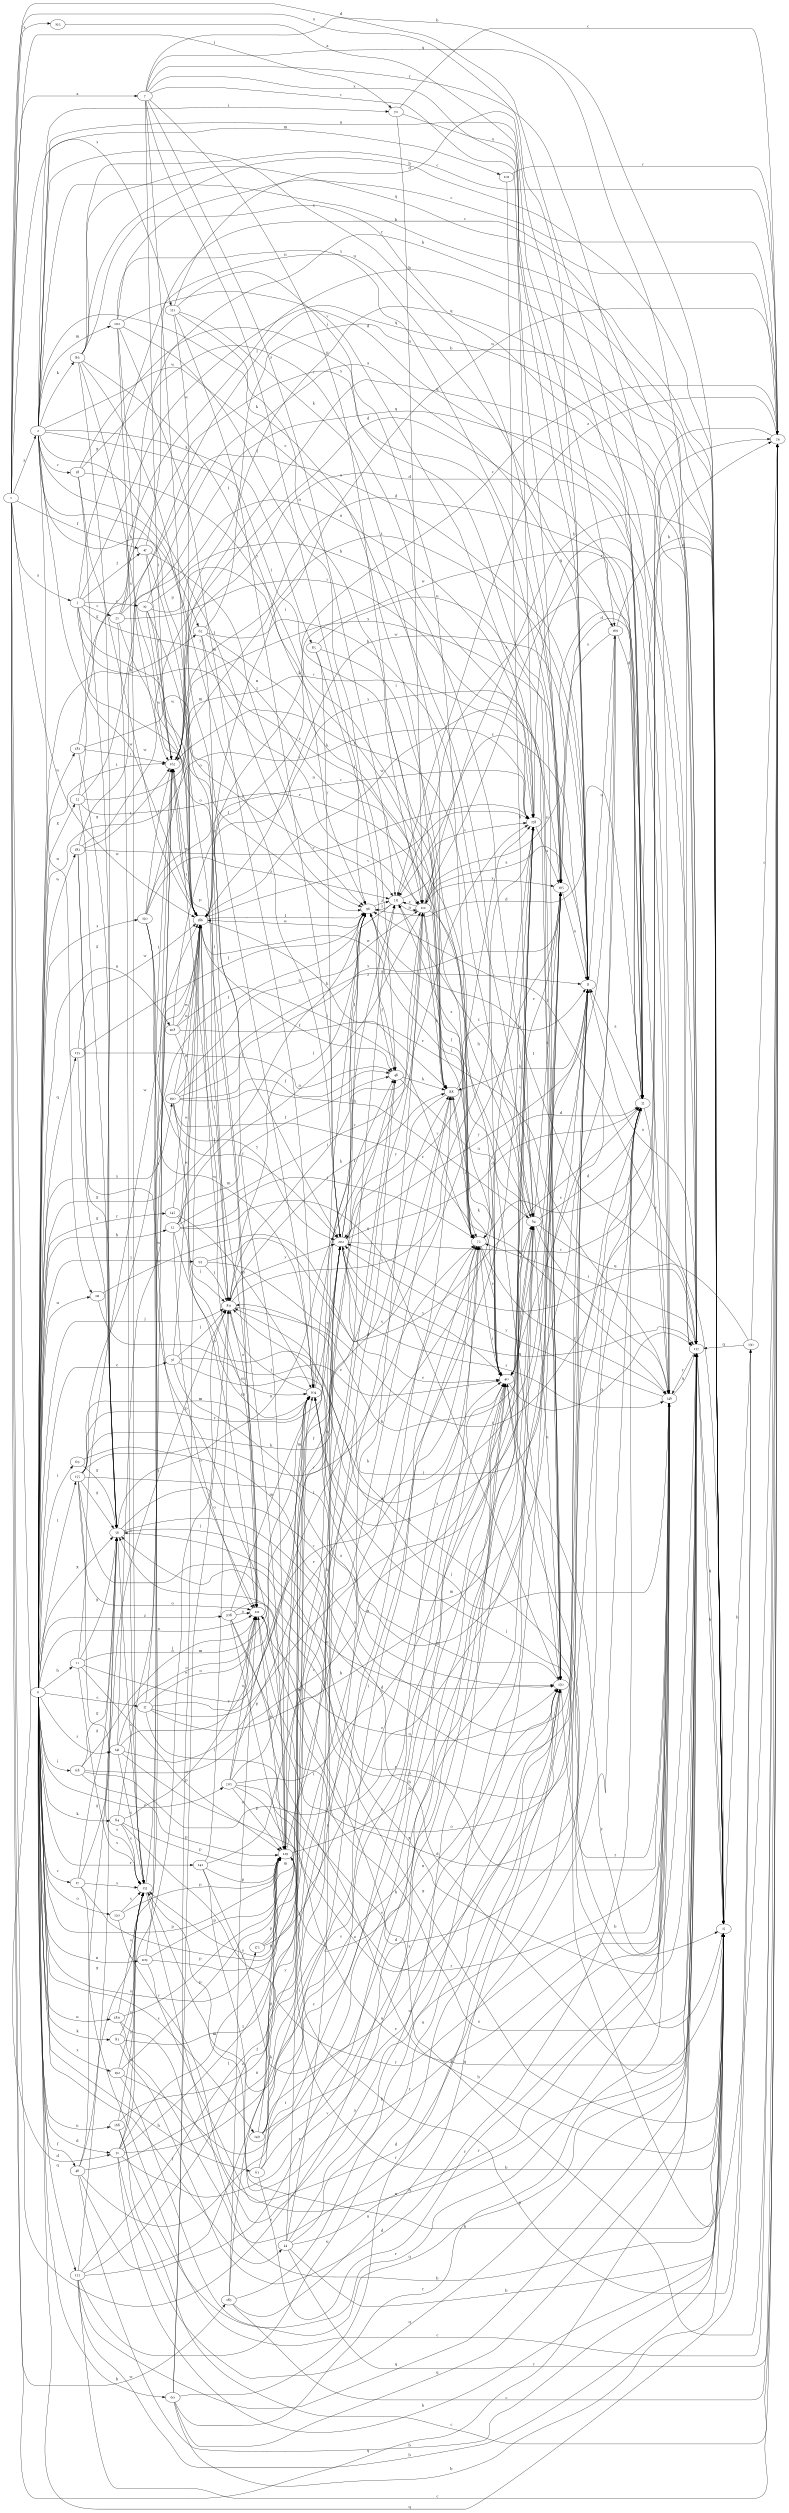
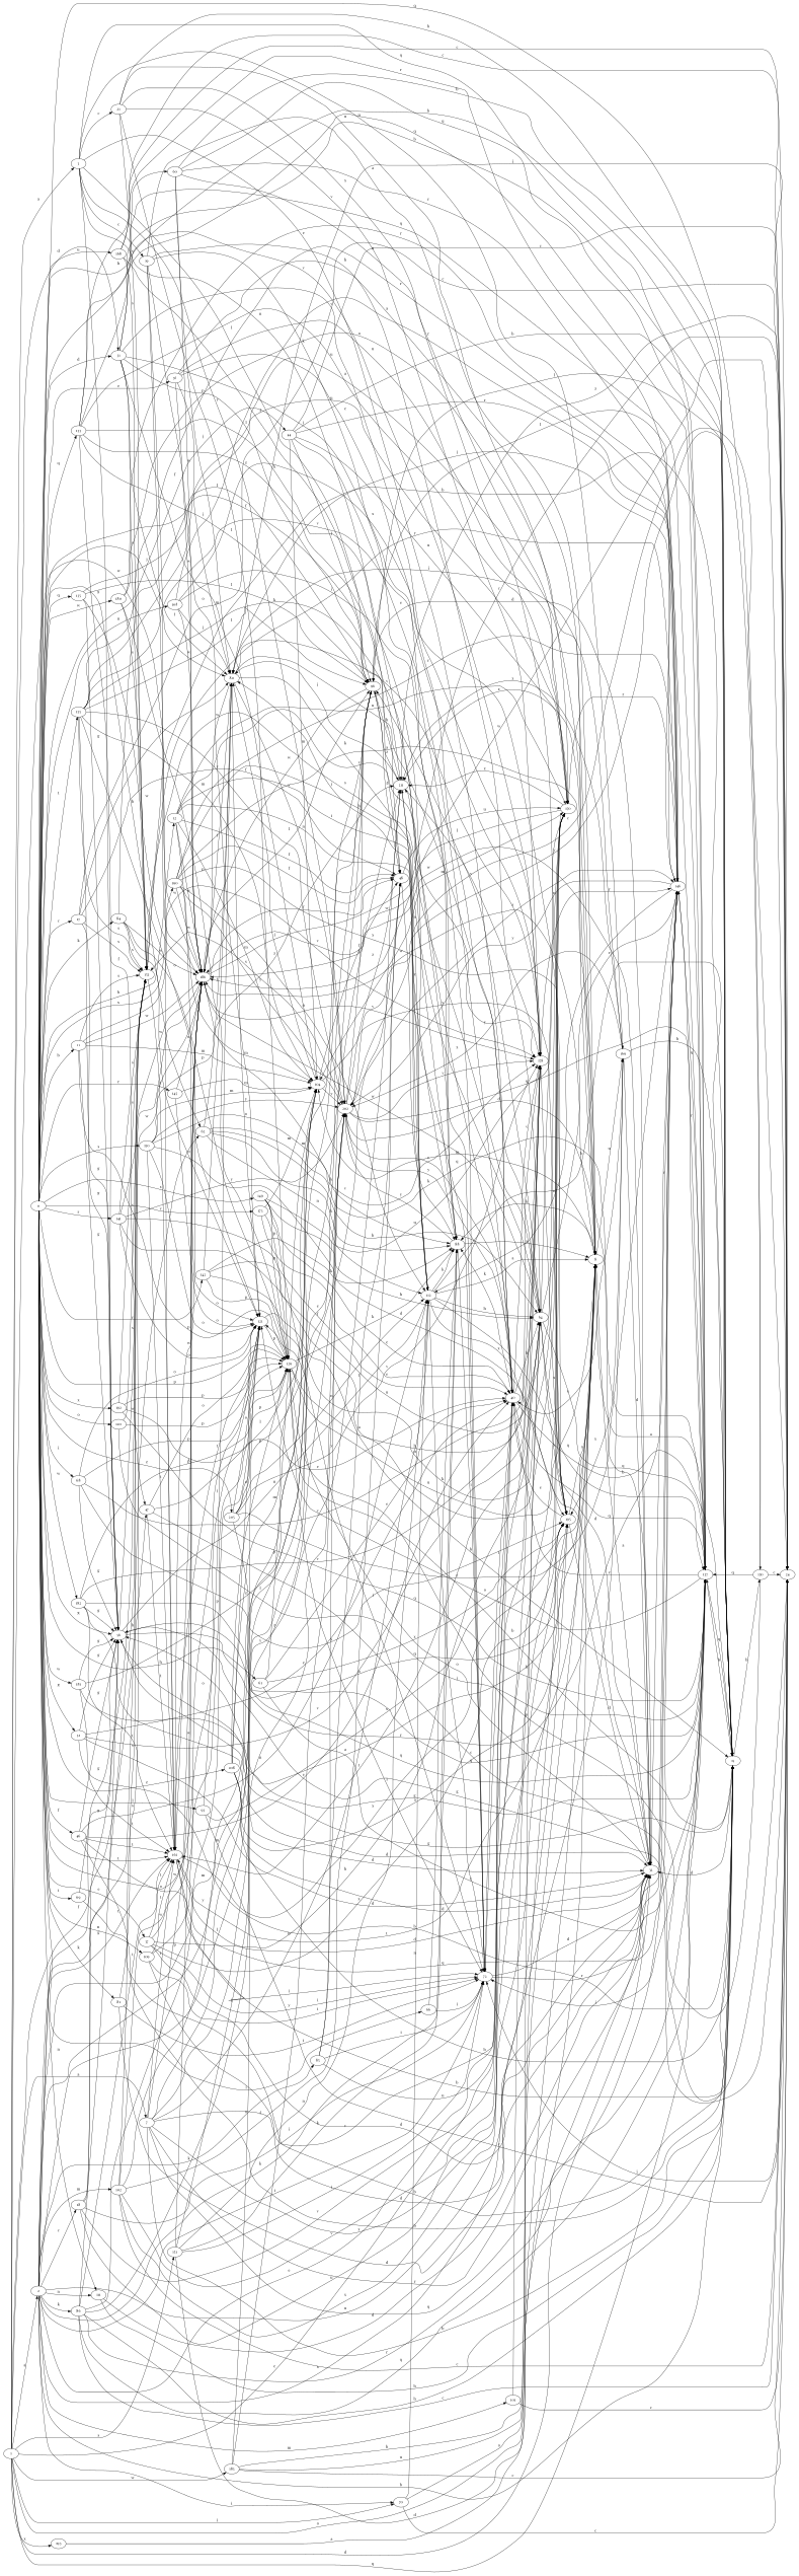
  strict digraph {
    fontname="Playfair Display"
    rankdir=LR
    node [fontname="Playfair Display"]
    edge [fontname="Playfair Display"]
    0
    11
    12
    17
    31
    36
    37
    44
    46
    52
    56
    60
    61
    62
+   66
    68
    69
    80
    81
    84
    93
    96
    108
    109
    111
    120
    121
    129
    130
    133
    135
    141
    142
    145
    149
    150
    155
    162
    168
    173
    178
    180
    181
    182
    190
    192
    205
    208
    186
    104
    153
    72
    112
    48
    170
    24
    137
    15
    8
    40
    32
    195
    64
    146
    88
    202
    211
    1
    2
    3
    7
    47
    70
    151
    183
    193
    18
    85
    86
    101
    102
    169
    19
    21
    0 -> 11 [label=b]
    0 -> 12 [label=b]
    0 -> 17 [label=c]
    0 -> 31 [label=d]
    0 -> 36 [label=e]
    0 -> 37 [label=e]
    0 -> 44 [label=f]
    0 -> 46 [label=f]
    0 -> 52 [label=g]
    0 -> 56 [label=g]
    0 -> 60 [label=h]
    0 -> 61 [label=h]
    0 -> 62 [label=h]
+   0 -> 66 [label=i]
    0 -> 68 [label=i]
    0 -> 69 [label=i]
    0 -> 80 [label=j]
    0 -> 81 [label=k]
    0 -> 84 [label=k]
    0 -> 93 [label=l]
    0 -> 96 [label=l]
    0 -> 108 [label=n]
    0 -> 109 [label=n]
    0 -> 111 [label=n]
    0 -> 120 [label=o]
    0 -> 121 [label=o]
    0 -> 129 [label=p]
    0 -> 130 [label=q]
    0 -> 133 [label=q]
    0 -> 135 [label=q]
    0 -> 141 [label=r]
    0 -> 142 [label=r]
    0 -> 145 [label=r]
    0 -> 149 [label=s]
    0 -> 150 [label=s]
    0 -> 155 [label=t]
    0 -> 162 [label=t]
    0 -> 168 [label=u]
    0 -> 173 [label=v]
    0 -> 178 [label=v]
    0 -> 180 [label=w]
    0 -> 181 [label=w]
    0 -> 182 [label=w]
    0 -> 190 [label=x]
    0 -> 192 [label=x]
    0 -> 205 [label=z]
    0 -> 208 [label=z]
    11 -> 56 [label=g]
    11 -> 129 [label=p]
    11 -> 178 [label=v]
    11 -> 186 [label=w]
    11 -> 104 [label=m]
    11 -> 153 [label=s]
    12 -> 121 [label=o]
    12 -> 178 [label=v]
    12 -> 186 [label=w]
    12 -> 104 [label=m]
    12 -> 72 [label=i]
    12 -> 112 [label=n]
    12 -> 48 [label=f]
    12 -> 170 [label=u]
    17 -> 56 [label=g]
    17 -> 80 [label=j]
    17 -> 153 [label=s]
    17 -> 48 [label=f]
    17 -> 24 [label=c]
    31 -> 80 [label=j]
    31 -> 96 [label=l]
    31 -> 178 [label=v]
    31 -> 104 [label=m]
    31 -> 153 [label=s]
    31 -> 72 [label=i]
    31 -> 137 [label=q]
    31 -> 15 [label=b]
    36 -> 80 [label=j]
    36 -> 186 [label=w]
    36 -> 170 [label=u]
    36 -> 8 [label=a]
    36 -> 40 [label=e]
    37 -> 121 [label=o]
    37 -> 162 [label=t]
    37 -> 72 [label=i]
    37 -> 32 [label=d]
    37 -> 195 [label=x]
    37 -> 64 [label=h]
    44 -> 96 [label=l]
    44 -> 104 [label=m]
    44 -> 170 [label=u]
    44 -> 24 [label=c]
    44 -> 15 [label=b]
    44 -> 40 [label=e]
    44 -> 146 [label=r]
    46 -> 56 [label=g]
    46 -> 162 [label=t]
    46 -> 72 [label=i]
    46 -> 112 [label=n]
    46 -> 15 [label=b]
    46 -> 40 [label=e]
    52 -> 56 [label=g]
    52 -> 178 [label=v]
    52 -> 15 [label=b]
    52 -> 40 [label=e]
    52 -> 32 [label=d]
    56 -> 153 [label=s]
    56 -> 112 [label=n]
    56 -> 8 [label=a]
    56 -> 32 [label=d]
    56 -> 146 [label=r]
    60 -> 80 [label=j]
    60 -> 186 [label=w]
    60 -> 170 [label=u]
    60 -> 137 [label=q]
    60 -> 15 [label=b]
    60 -> 146 [label=r]
    61 -> 129 [label=p]
    61 -> 40 [label=e]
    61 -> 195 [label=x]
    61 -> 146 [label=r]
    62 -> 80 [label=j]
    62 -> 112 [label=n]
    62 -> 137 [label=q]
    62 -> 64 [label=h]
    62 -> 88 [label=k]
+   66 -> 72 [label=i]
+   66 -> 88 [label=k]
    68 -> 56 [label=g]
    68 -> 121 [label=o]
    68 -> 129 [label=p]
    68 -> 178 [label=v]
    68 -> 195 [label=x]
    69 -> 56 [label=g]
    69 -> 15 [label=b]
    80 -> 121 [label=o]
    80 -> 178 [label=v]
    80 -> 186 [label=w]
    80 -> 64 [label=h]
    80 -> 88 [label=k]
    80 -> 202 [label=y]
    81 -> 153 [label=s]
    81 -> 72 [label=i]
    81 -> 32 [label=d]
    84 -> 121 [label=o]
    84 -> 129 [label=p]
    84 -> 186 [label=w]
    84 -> 153 [label=s]
    84 -> 146 [label=r]
    93 -> 80 [label=j]
    93 -> 24 [label=c]
    93 -> 195 [label=x]
    96 -> 186 [label=w]
    96 -> 48 [label=f]
    96 -> 32 [label=d]
    96 -> 211 [label=z]
    108 -> 80 [label=j]
    108 -> 186 [label=w]
    108 -> 72 [label=i]
    108 -> 195 [label=x]
    108 -> 146 [label=r]
    109 -> 129 [label=p]
    109 -> 162 [label=t]
    109 -> 72 [label=i]
    109 -> 32 [label=d]
    111 -> 15 [label=b]
    111 -> 32 [label=d]
    120 -> 129 [label=p]
    120 -> 153 [label=s]
    120 -> 137 [label=q]
    121 -> 129 [label=p]
    121 -> 162 [label=t]
    121 -> 170 [label=u]
    129 -> 104 [label=m]
    129 -> 72 [label=i]
    129 -> 170 [label=u]
    129 -> 15 [label=b]
    129 -> 64 [label=h]
    129 -> 88 [label=k]
    130 -> 129 [label=p]
    130 -> 24 [label=c]
    130 -> 137 [label=q]
    130 -> 202 [label=y]
    133 -> 56 [label=g]
    133 -> 96 [label=l]
    133 -> 170 [label=u]
    133 -> 24 [label=c]
    133 -> 137 [label=q]
    133 -> 15 [label=b]
    133 -> 88 [label=k]
    133 -> 211 [label=z]
    135 -> 56 [label=g]
    135 -> 96 [label=l]
    135 -> 186 [label=w]
    135 -> 48 [label=f]
    141 -> 121 [label=o]
    141 -> 186 [label=w]
    141 -> 153 [label=s]
    141 -> 8 [label=a]
    141 -> 40 [label=e]
    141 -> 202 [label=y]
    142 -> 80 [label=j]
    142 -> 129 [label=p]
    142 -> 170 [label=u]
    142 -> 15 [label=b]
    142 -> 88 [label=k]
    145 -> 121 [label=o]
    145 -> 186 [label=w]
    145 -> 104 [label=m]
    149 -> 129 [label=p]
    149 -> 72 [label=i]
    149 -> 170 [label=u]
    149 -> 40 [label=e]
    149 -> 64 [label=h]
    150 -> 121 [label=o]
    150 -> 162 [label=t]
    150 -> 178 [label=v]
    150 -> 104 [label=m]
    150 -> 32 [label=d]
    150 -> 202 [label=y]
    150 -> 211 [label=z]
    155 -> 56 [label=g]
    155 -> 96 [label=l]
    155 -> 121 [label=o]
    155 -> 178 [label=v]
    155 -> 104 [label=m]
    155 -> 153 [label=s]
    155 -> 170 [label=u]
    155 -> 8 [label=a]
    155 -> 88 [label=k]
    155 -> 202 [label=y]
    162 -> 186 [label=w]
    162 -> 137 [label=q]
    162 -> 15 [label=b]
    162 -> 32 [label=d]
    162 -> 195 [label=x]
    168 -> 153 [label=s]
    168 -> 48 [label=f]
    168 -> 24 [label=c]
    168 -> 146 [label=r]
    173 -> 129 [label=p]
    173 -> 104 [label=m]
    173 -> 40 [label=e]
    178 -> 195 [label=x]
    178 -> 146 [label=r]
    180 -> 129 [label=p]
    180 -> 153 [label=s]
    180 -> 8 [label=a]
    180 -> 146 [label=r]
    181 -> 56 [label=g]
    181 -> 162 [label=t]
    181 -> 8 [label=a]
    181 -> 211 [label=z]
    182 -> 56 [label=g]
    182 -> 129 [label=p]
    182 -> 162 [label=t]
    182 -> 178 [label=v]
    182 -> 137 [label=q]
    182 -> 32 [label=d]
    190 -> 186 [label=w]
    190 -> 104 [label=m]
    190 -> 112 [label=n]
    190 -> 48 [label=f]
    190 -> 8 [label=a]
    190 -> 195 [label=x]
    190 -> 64 [label=h]
    190 -> 146 [label=r]
    190 -> 202 [label=y]
    192 -> 129 [label=p]
    192 -> 153 [label=s]
    192 -> 137 [label=q]
    192 -> 40 [label=e]
    205 -> 121 [label=o]
    205 -> 129 [label=p]
    205 -> 178 [label=v]
    205 -> 112 [label=n]
    205 -> 48 [label=f]
    205 -> 137 [label=q]
    205 -> 146 [label=r]
    208 -> 121 [label=o]
    208 -> 129 [label=p]
    208 -> 104 [label=m]
    208 -> 15 [label=b]
    208 -> 8 [label=a]
    208 -> 32 [label=d]
    186 -> 80 [label=j]
    186 -> 96 [label=l]
    186 -> 162 [label=t]
    186 -> 178 [label=v]
    186 -> 48 [label=f]
    186 -> 24 [label=c]
    186 -> 88 [label=k]
    104 -> 80 [label=j]
    104 -> 48 [label=f]
    104 -> 195 [label=x]
    104 -> 202 [label=y]
    153 -> 162 [label=t]
    153 -> 15 [label=b]
    153 -> 146 [label=r]
    72 -> 40 [label=e]
    72 -> 32 [label=d]
    72 -> 146 [label=r]
    112 -> 80 [label=j]
    112 -> 72 [label=i]
    112 -> 137 [label=q]
    112 -> 15 [label=b]
    112 -> 8 [label=a]
    112 -> 195 [label=x]
    112 -> 64 [label=h]
    112 -> 88 [label=k]
    112 -> 211 [label=z]
    48 -> 170 [label=u]
    48 -> 88 [label=k]
    170 -> 186 [label=w]
    170 -> 104 [label=m]
    170 -> 146 [label=r]
    170 -> 211 [label=z]
    24 -> 56 [label=g]
    24 -> 80 [label=j]
    24 -> 186 [label=w]
    24 -> 72 [label=i]
    24 -> 211 [label=z]
    137 -> 56 [label=g]
    137 -> 96 [label=l]
    137 -> 121 [label=o]
    137 -> 72 [label=i]
    137 -> 15 [label=b]
    137 -> 8 [label=a]
    137 -> 40 [label=e]
    137 -> 146 [label=r]
    15 -> 56 [label=g]
    15 -> 96 [label=l]
    15 -> 130 [label=b]
    15 -> 137 [label=q]
    15 -> 32 [label=d]
    8 -> 162 [label=t]
    8 -> 186 [label=w]
    8 -> 104 [label=m]
    8 -> 88 [label=k]
    8 -> 211 [label=z]
    8 -> 169 [label=u]
    40 -> 178 [label=v]
    40 -> 72 [label=i]
    40 -> 137 [label=q]
    40 -> 15 [label=b]
    40 -> 64 [label=h]
    40 -> 88 [label=k]
    40 -> 202 [label=y]
    40 -> 211 [label=z]
    32 -> 121 [label=o]
    32 -> 186 [label=w]
    32 -> 8 [label=a]
    32 -> 146 [label=r]
    195 -> 8 [label=a]
    195 -> 40 [label=e]
    195 -> 32 [label=d]
    64 -> 96 [label=l]
    64 -> 162 [label=t]
    64 -> 186 [label=w]
    64 -> 153 [label=s]
    64 -> 170 [label=u]
    64 -> 137 [label=q]
    64 -> 32 [label=d]
    64 -> 195 [label=x]
    64 -> 146 [label=r]
    146 -> 80 [label=j]
    146 -> 112 [label=n]
    146 -> 137 [label=q]
    146 -> 202 [label=y]
    88 -> 72 [label=i]
    88 -> 8 [label=a]
    88 -> 202 [label=y]
    202 -> 96 [label=l]
    202 -> 178 [label=v]
    202 -> 153 [label=s]
    202 -> 24 [label=c]
    202 -> 137 [label=q]
    202 -> 40 [label=e]
    202 -> 32 [label=d]
    202 -> 146 [label=r]
    202 -> 211 [label=z]
    211 -> 80 [label=j]
    211 -> 96 [label=l]
    211 -> 178 [label=v]
    211 -> 112 [label=n]
    1 -> 31 [label=d]
    1 -> 186 [label=w]
    1 -> 137 [label=q]
    1 -> 8 [label=a]
    1 -> 40 [label=e]
    1 -> 32 [label=d]
    1 -> 2 [label=a]
    1 -> 3 [label=a]
    1 -> 7 [label=a]
    1 -> 47 [label=f]
    1 -> 70 [label=i]
    1 -> 151 [label=s]
    1 -> 183 [label=w]
    1 -> 193 [label=x]
    2 -> 62 [label=h]
    2 -> 96 [label=l]
    2 -> 111 [label=n]
    2 -> 129 [label=p]
+   2 -> 162 [label=t]
    2 -> 186 [label=w]
    2 -> 72 [label=i]
    2 -> 15 [label=b]
    2 -> 40 [label=e]
    2 -> 195 [label=x]
    2 -> 88 [label=k]
    2 -> 202 [label=y]
    2 -> 70 [label=i]
    2 -> 18 [label=c]
    2 -> 85 [label=k]
    2 -> 86 [label=k]
    2 -> 101 [label=m]
    2 -> 102 [label=m]
    2 -> 169 [label=u]
    3 -> 96 [label=l]
    3 -> 112 [label=n]
    3 -> 137 [label=q]
    3 -> 40 [label=e]
    3 -> 202 [label=y]
    3 -> 47 [label=f]
    3 -> 169 [label=u]
    3 -> 19 [label=c]
    3 -> 21 [label=c]
    7 -> 96 [label=l]
    7 -> 162 [label=t]
    7 -> 178 [label=v]
    7 -> 186 [label=w]
    7 -> 112 [label=n]
    7 -> 137 [label=q]
    7 -> 15 [label=b]
    7 -> 195 [label=x]
    7 -> 146 [label=r]
    7 -> 211 [label=z]
    47 -> 96 [label=l]
    47 -> 121 [label=o]
    47 -> 162 [label=t]
    47 -> 24 [label=c]
    70 -> 112 [label=n]
    70 -> 24 [label=c]
    70 -> 8 [label=a]
    151 -> 186 [label=w]
    151 -> 72 [label=i]
    151 -> 112 [label=n]
    151 -> 32 [label=d]
    151 -> 88 [label=k]
    151 -> 202 [label=y]
    183 -> 121 [label=o]
    183 -> 170 [label=u]
    183 -> 24 [label=c]
    183 -> 64 [label=h]
    183 -> 202 [label=y]
    193 -> 8 [label=a]
    18 -> 56 [label=g]
    18 -> 178 [label=v]
    18 -> 186 [label=w]
    18 -> 72 [label=i]
    18 -> 170 [label=u]
    85 -> 72 [label=i]
    85 -> 48 [label=f]
    85 -> 170 [label=u]
    85 -> 202 [label=y]
    86 -> 56 [label=g]
    86 -> 96 [label=l]
    86 -> 162 [label=t]
    86 -> 104 [label=m]
    86 -> 24 [label=c]
    86 -> 137 [label=q]
    86 -> 15 [label=b]
    86 -> 146 [label=r]
    101 -> 24 [label=c]
    101 -> 64 [label=h]
    102 -> 178 [label=v]
    102 -> 186 [label=w]
    102 -> 104 [label=m]
    102 -> 153 [label=s]
    102 -> 48 [label=f]
    102 -> 24 [label=c]
    102 -> 195 [label=x]
    169 -> 80 [label=j]
    169 -> 15 [label=b]
    169 -> 40 [label=e]
    169 -> 32 [label=d]
    169 -> 195 [label=x]
    169 -> 202 [label=y]
    169 -> 211 [label=z]
    19 -> 121 [label=o]
    19 -> 162 [label=t]
    19 -> 186 [label=w]
    19 -> 8 [label=a]
    19 -> 64 [label=h]
    19 -> 88 [label=k]
    21 -> 129 [label=p]
    21 -> 178 [label=v]
    21 -> 153 [label=s]
    21 -> 170 [label=u]
    21 -> 15 [label=b]
    21 -> 195 [label=x]
  }
